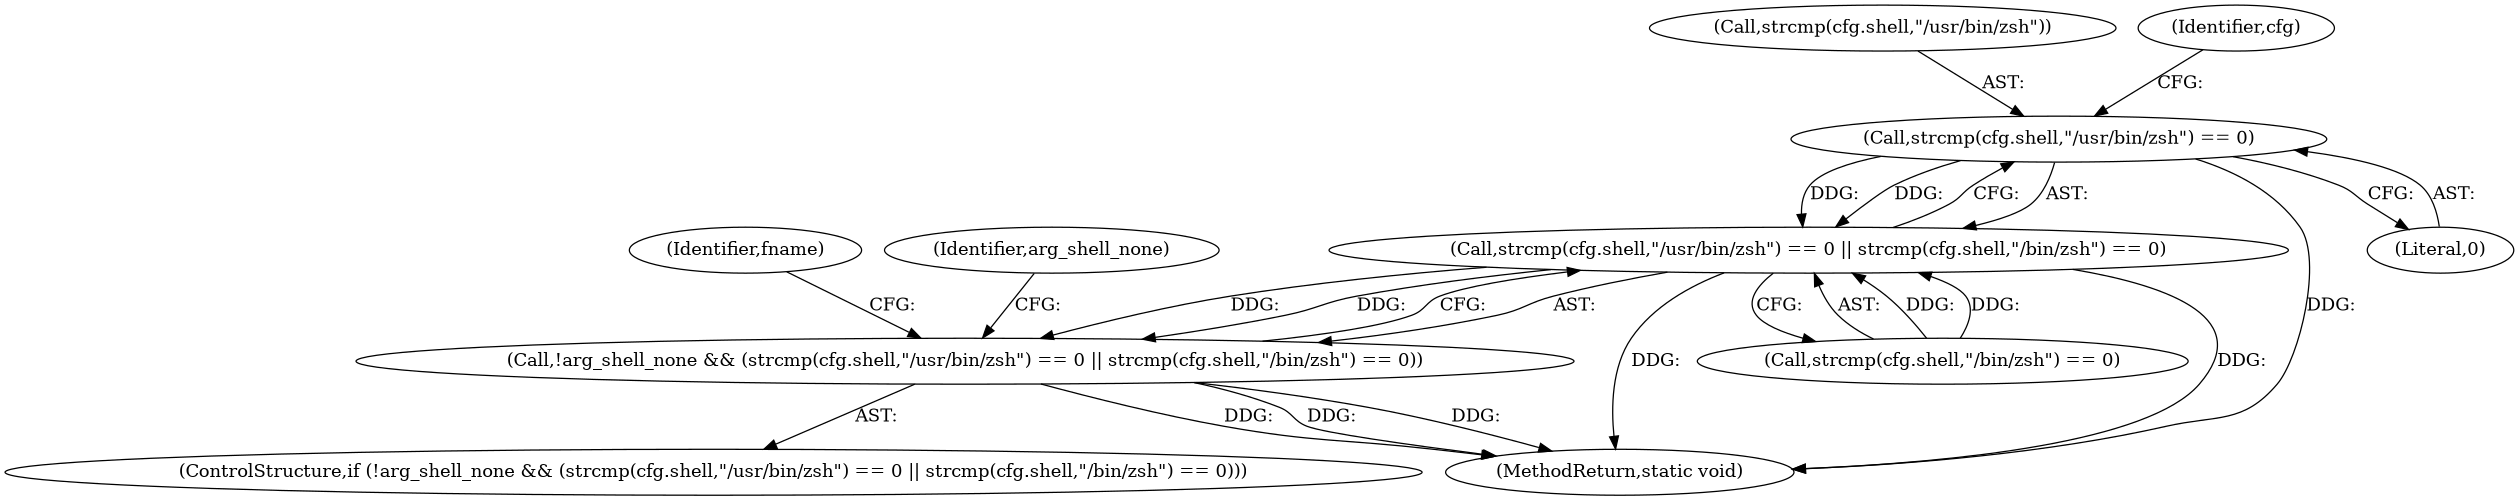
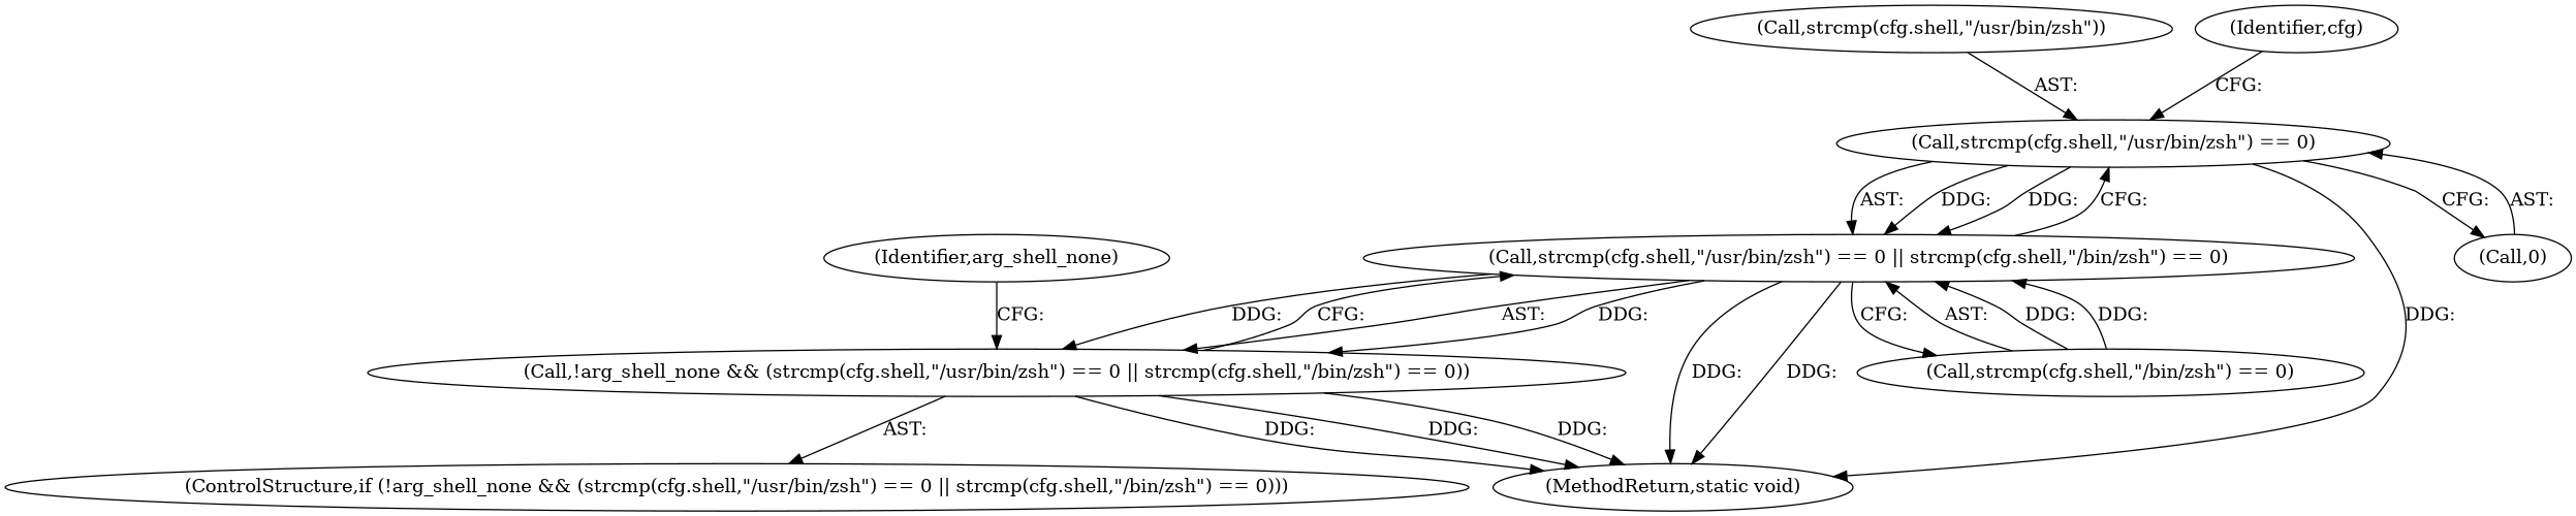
  digraph {
    n1 [label="(Call,strcmp(cfg.shell,\"/usr/bin/zsh\") == 0)"]
    n2 [label="(Call,strcmp(cfg.shell,\"/usr/bin/zsh\") == 0 || strcmp(cfg.shell,\"/bin/zsh\") == 0)"]
    n3 [label="(MethodReturn,static void)"]
-   n4 [label="(Literal,0)"]
+   n4 [label="(Call,0)"]
    n5 [label="(Call,!arg_shell_none && (strcmp(cfg.shell,\"/usr/bin/zsh\") == 0 || strcmp(cfg.shell,\"/bin/zsh\") == 0))"]
    n6 [label="(Call,strcmp(cfg.shell,\"/bin/zsh\") == 0)"]
    n7 [label="(ControlStructure,if (!arg_shell_none && (strcmp(cfg.shell,\"/usr/bin/zsh\") == 0 || strcmp(cfg.shell,\"/bin/zsh\") == 0)))"]
    n8 [label="(Identifier,arg_shell_none)"]
    n9 [label="(Call,strcmp(cfg.shell,\"/usr/bin/zsh\"))"]
    n10 [label="(Identifier,cfg)"]
-   n11 [label="(Identifier,fname)"]
    n1 -> n2 [label="AST: "]
    n1 -> n2 [label="DDG: "]
    n1 -> n2 [label="DDG: "]
    n1 -> n3 [label="DDG: "]
    n1 -> n4 [label="CFG: "]
    n2 -> n1 [label="CFG: "]
    n2 -> n3 [label="DDG: "]
    n2 -> n3 [label="DDG: "]
    n2 -> n5 [label="AST: "]
    n2 -> n5 [label="DDG: "]
    n2 -> n5 [label="DDG: "]
    n2 -> n6 [label="CFG: "]
    n4 -> n1 [label="AST: "]
    n5 -> n2 [label="CFG: "]
    n5 -> n3 [label="DDG: "]
    n5 -> n3 [label="DDG: "]
    n5 -> n3 [label="DDG: "]
    n5 -> n7 [label="AST: "]
    n6 -> n2 [label="AST: "]
    n6 -> n2 [label="DDG: "]
    n6 -> n2 [label="DDG: "]
    n8 -> n5 [label="CFG: "]
    n9 -> n1 [label="AST: "]
    n10 -> n1 [label="CFG: "]
-   n11 -> n5 [label="CFG: "]
  }
